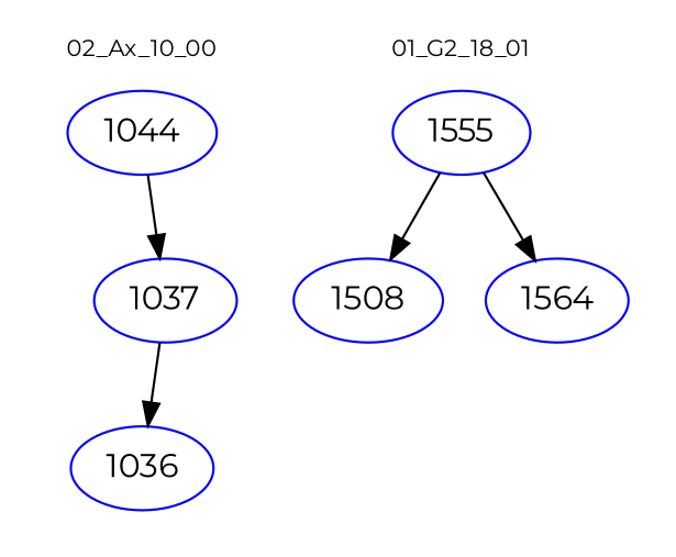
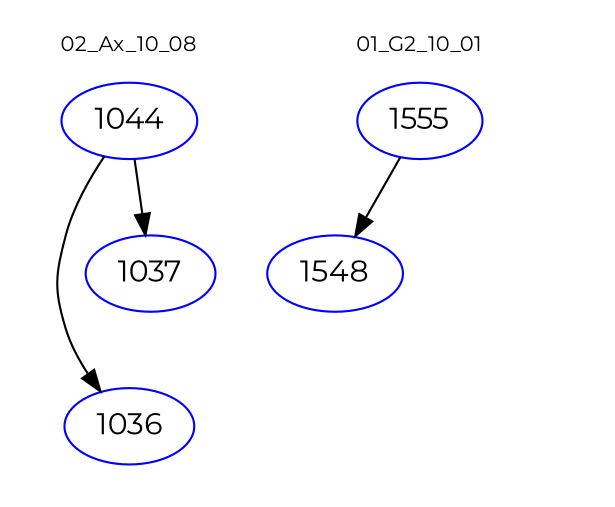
  digraph {
    fontname=Montserrat
    node [color=blue fontname=Montserrat]
    edge [color=black fontname=Montserrat]
    n1 [label=1044]
    n2 [label=1036]
    n3 [label=1037]
    n4 [label=1555]
-   n5 [label=1508]
-   n6 [label=1564]
+   n5 [label=1548]
    subgraph cluster_1 {
      color=white
      fontsize=10
-     label="02_Ax_10_00"
+     label="02_Ax_10_08"
      n1
      n2
      n3
    }
    subgraph cluster_2 {
      color=white
      fontsize=10
-     label="01_G2_18_01"
+     label="01_G2_10_01"
      n4
      n5
-     n6
    }
-   n3 -> n2
+   n1 -> n2
    n1 -> n3
    n4 -> n5
-   n4 -> n6
  }
